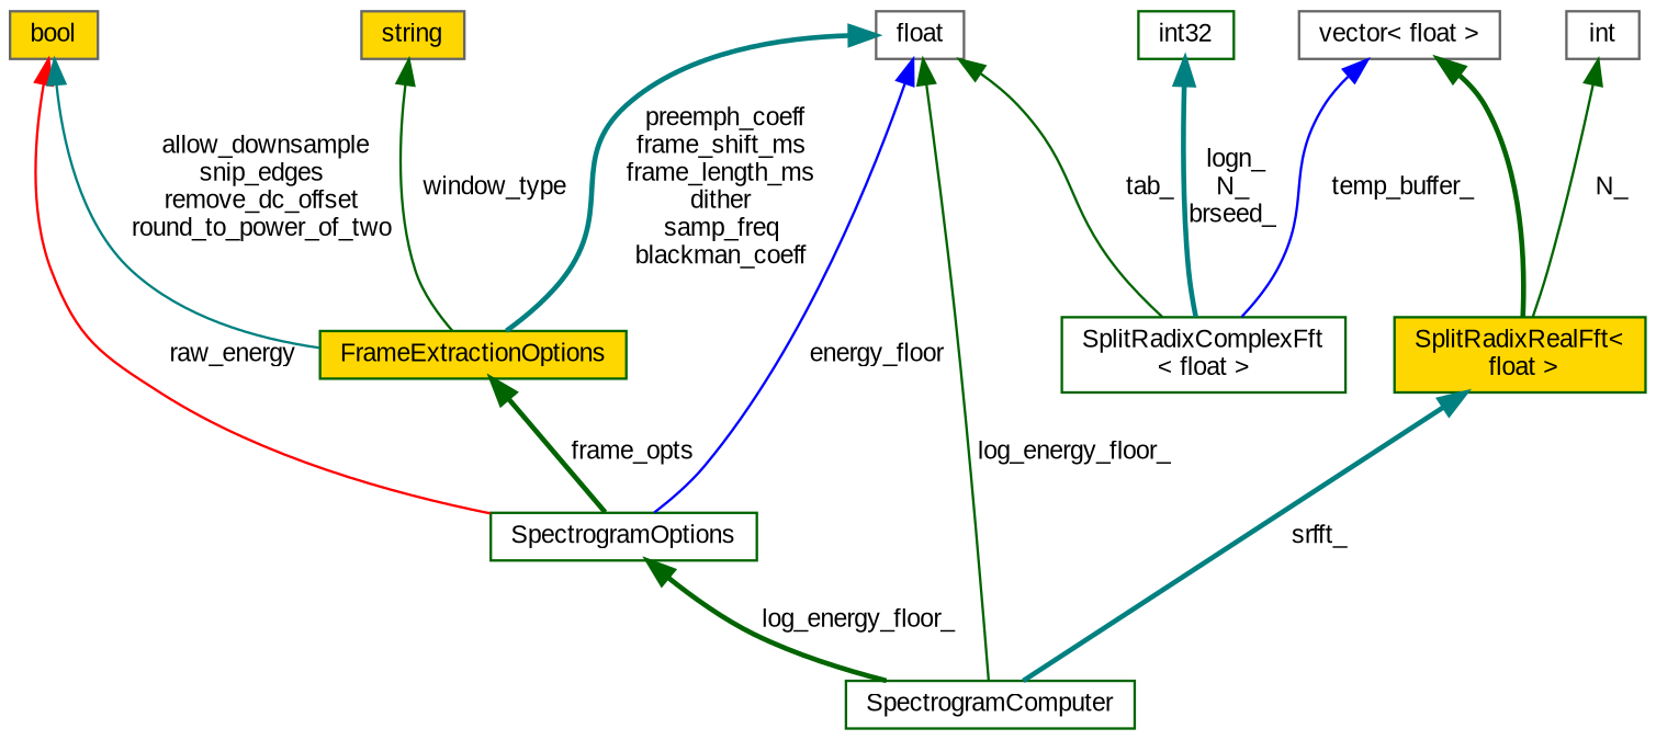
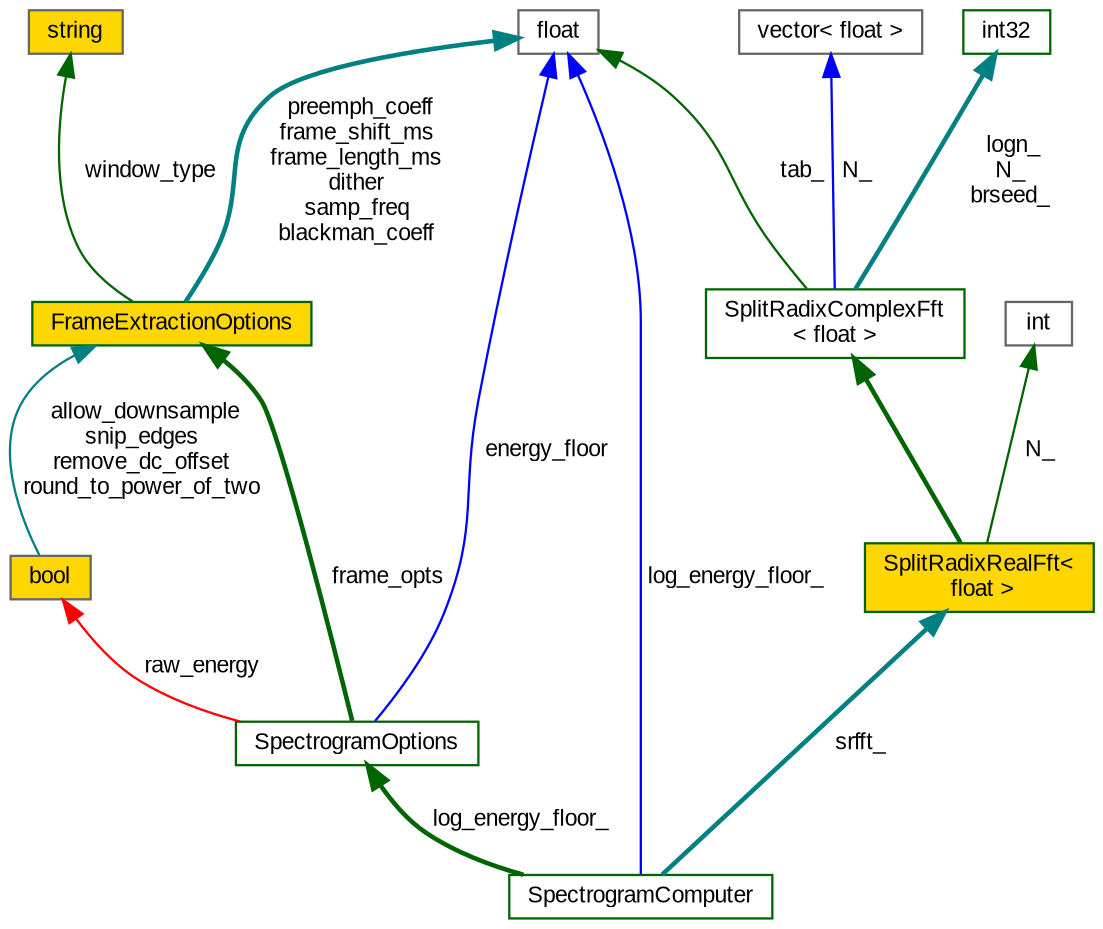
  digraph {
    fontname="Liberation Sans"
    node [color=darkgreen fillcolor=white fontname="Liberation Sans" fontsize=10 shape=record style=filled]
    edge [color=darkgreen dir=back fontname="Liberation Sans" fontsize=10 labelfontname=Helvetica labelfontsize=10 style=solid]
    n1 [fontcolor=black height=0.2 label=SpectrogramComputer width=0.4]
    n2 [height=0.2 label=SpectrogramOptions width=0.4]
    n3 [color=gray40 height=0.2 label=float width=0.4]
    n4 [fillcolor=gold height=0.2 label=FrameExtractionOptions width=0.4]
    n5 [height=0.2 label="SplitRadixComplexFft\l\< float \>" width=0.4]
    n6 [fillcolor=gold height=0.2 label="SplitRadixRealFft\<\l float \>" width=0.4]
    n7 [color=gray40 fillcolor=gold height=0.2 label=bool width=0.4]
    n8 [color=gray40 fillcolor=gold height=0.2 label=string width=0.4]
    n9 [color=gray40 height=0.2 label="vector\< float \>" width=0.4]
    n10 [height=0.2 label=int32 width=0.4]
    n11 [color=gray40 height=0.2 label=int width=0.4]
    n2 -> n1 [label=" log_energy_floor_" style=bold]
-   n3 -> n1 [label=" log_energy_floor_"]
+   n3 -> n1 [color=blue label=" log_energy_floor_"]
    n3 -> n2 [color=blue label=" energy_floor"]
    n3 -> n4 [color=teal label=" preemph_coeff\nframe_shift_ms\nframe_length_ms\ndither\nsamp_freq\nblackman_coeff" style=bold]
    n3 -> n5 [label=" tab_"]
    n4 -> n2 [label=" frame_opts" style=bold]
-   n9 -> n6 [style=bold]
+   n5 -> n6 [style=bold]
    n6 -> n1 [color=teal label=" srfft_" style=bold]
    n7 -> n2 [color=red label=" raw_energy"]
-   n7 -> n4 [color=teal label=" allow_downsample\nsnip_edges\nremove_dc_offset\nround_to_power_of_two"]
+   n4 -> n7 [color=teal label=" allow_downsample\nsnip_edges\nremove_dc_offset\nround_to_power_of_two"]
    n8 -> n4 [label=" window_type"]
-   n9 -> n5 [color=blue label=" temp_buffer_"]
+   n9 -> n5 [color=blue label=" N_"]
    n10 -> n5 [color=teal label=" logn_\nN_\nbrseed_" style=bold]
    n11 -> n6 [label=" N_"]
  }
